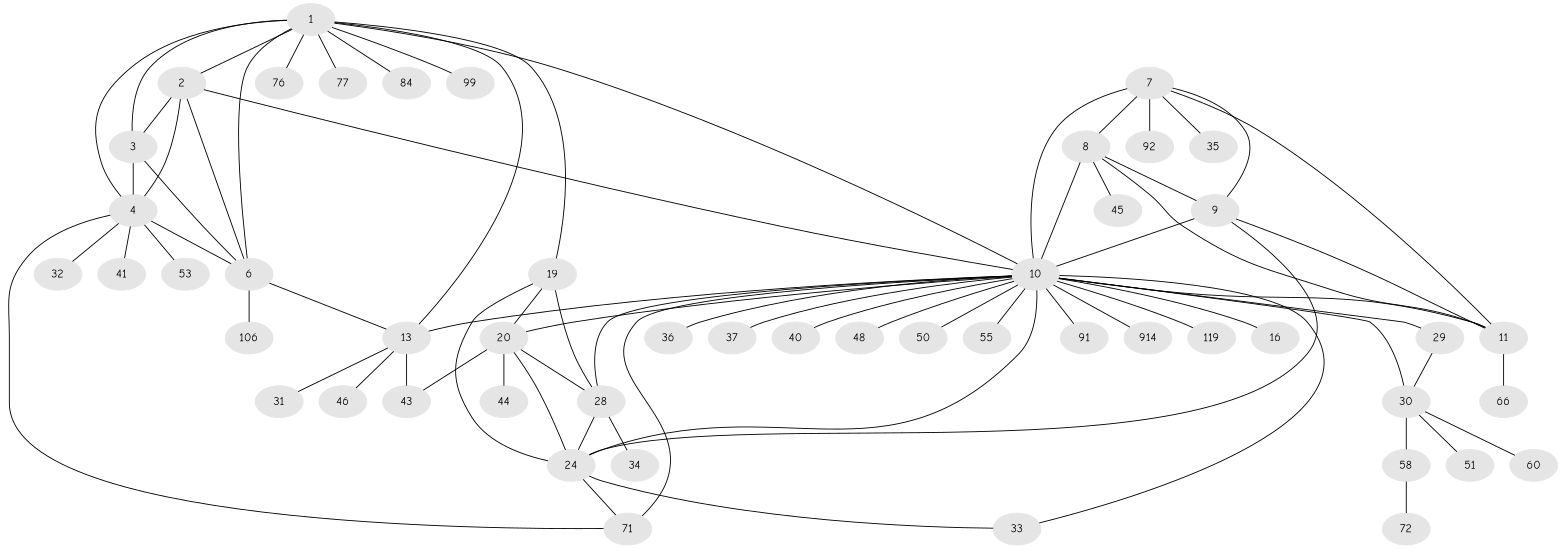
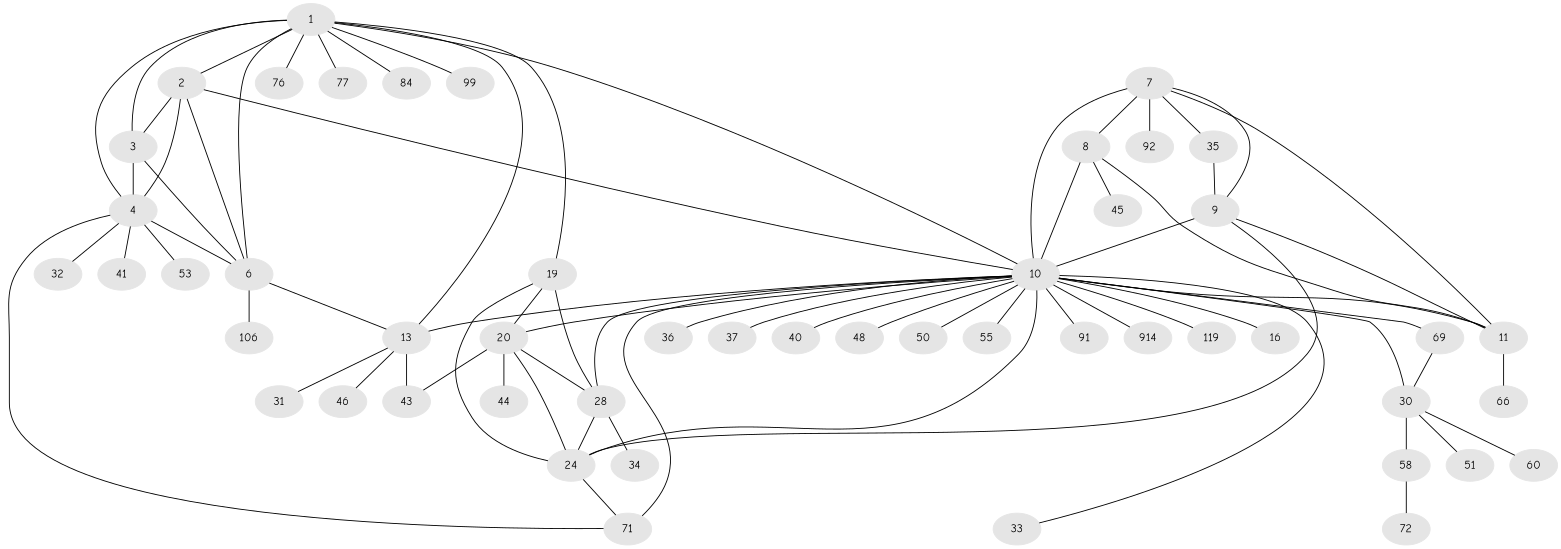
  graph {
    fontname="Comic Neue"
    node [color=gray90 fontname="Comic Neue" style=filled]
    edge [fontname="Comic Neue"]
    1
    2
    3
    4 [super="+5+97+101+52"]
    6
    10 [super="+12+15+26"]
    13 [super="+102+49+14"]
    19
    76
    77
    84
    99
    32
    41 [super="+120"]
    53 [super="+108"]
    71 [super="+83"]
    106
    11
    24 [super="+39+54"]
    16
    20 [super="+118+23"]
    n22 [label=28 super="+70+56+22+117"]
-   29
+   29 [label=69]
    30
    33
    36 [super="+87"]
    37
    40
    48
    50 [super="+63"]
    55 [super="+78"]
    91
    n33 [label=914]
    119
    31
    46 [super="+110"]
    43
    8 [super="+112+116+73"]
    9 [super="+85+104+86"]
    45
    7
    35 [super="+127"]
    92
    66
    44
    34
    51
    58
    60
    72
    1 -- 2
    1 -- 3
    1 -- 4 [weight=2]
    1 -- 6
    1 -- 10
    1 -- 13
    1 -- 19
    1 -- 76
    1 -- 77
    1 -- 84
    1 -- 99
    2 -- 3
    2 -- 4 [weight=2]
    2 -- 6
    2 -- 10
    3 -- 4 [weight=2]
    3 -- 6
    4 -- 6 [weight=2]
    4 -- 32
    4 -- 41
    4 -- 53
    4 -- 71
    6 -- 13
    6 -- 106
    10 -- 13 [weight=7]
    10 -- 71 [weight=2]
    10 -- 11 [weight=2]
    10 -- 24 [weight=2]
    10 -- 16 [weight=2]
    10 -- 20
    10 -- n22
    10 -- 29 [weight=4]
    10 -- 30 [weight=4]
    10 -- 33
    10 -- 36
    10 -- 37
    10 -- 40
    10 -- 48
    10 -- 50
    10 -- 55
    10 -- 91
    10 -- n33
    10 -- 119
    13 -- 31
    13 -- 46
    13 -- 43 [weight=3]
    19 -- 24
    19 -- 20 [weight=2]
    19 -- n22 [weight=2]
    11 -- 66
    24 -- 71
-   24 -- 33
    20 -- 24 [weight=2]
    20 -- n22 [weight=4]
    20 -- 43
    20 -- 44
    n22 -- 24 [weight=2]
    n22 -- 34
    29 -- 30
    30 -- 51
    30 -- 58
    30 -- 60
    8 -- 10 [weight=2]
    8 -- 11
-   8 -- 9
+   35 -- 9
    8 -- 45
    9 -- 10 [weight=2]
    9 -- 11
    9 -- 24
    7 -- 10 [weight=2]
    7 -- 11
    7 -- 8
    7 -- 9
    7 -- 35
    7 -- 92
    58 -- 72
  }
